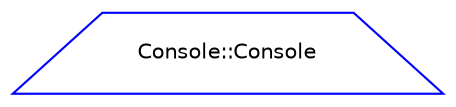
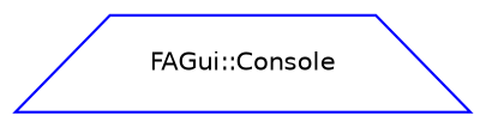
  digraph {
    rankdir=LR
-   n1 [color=blue fillcolor=white fontname=Helvetica fontsize=10 height=0.2 label="Console::Console" shape=trapezium style=filled width=0.4]
+   n1 [color=blue fillcolor=white fontname=Helvetica fontsize=10 height=0.2 label="FAGui::Console" shape=trapezium style=filled width=0.4]
  }
